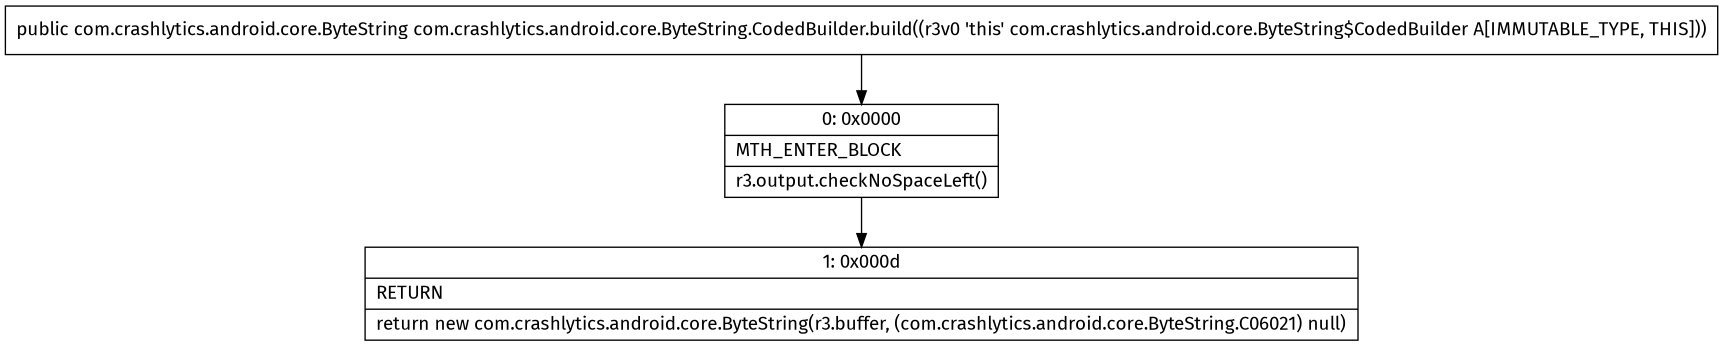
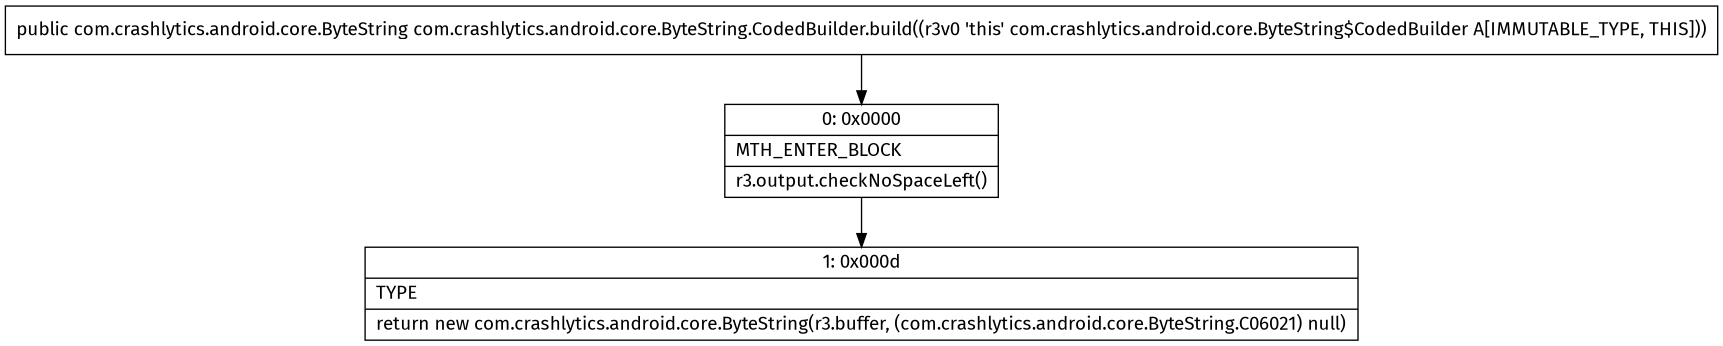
  digraph {
    fontname="Fira Sans"
    node [shape=record fontname="Fira Sans"]
    edge [fontname="Fira Sans"]
    n1 [label="{0\:\ 0x0000|MTH_ENTER_BLOCK\l|r3.output.checkNoSpaceLeft()\l}"]
-   n2 [label="{1\:\ 0x000d|RETURN\l|return new com.crashlytics.android.core.ByteString(r3.buffer, (com.crashlytics.android.core.ByteString.C06021) null)\l}"]
+   n2 [label="{1\:\ 0x000d|TYPE\l|return new com.crashlytics.android.core.ByteString(r3.buffer, (com.crashlytics.android.core.ByteString.C06021) null)\l}"]
    n3 [label="{public com.crashlytics.android.core.ByteString com.crashlytics.android.core.ByteString.CodedBuilder.build((r3v0 'this' com.crashlytics.android.core.ByteString$CodedBuilder A[IMMUTABLE_TYPE, THIS])) }"]
    n1 -> n2
    n3 -> n1
  }
